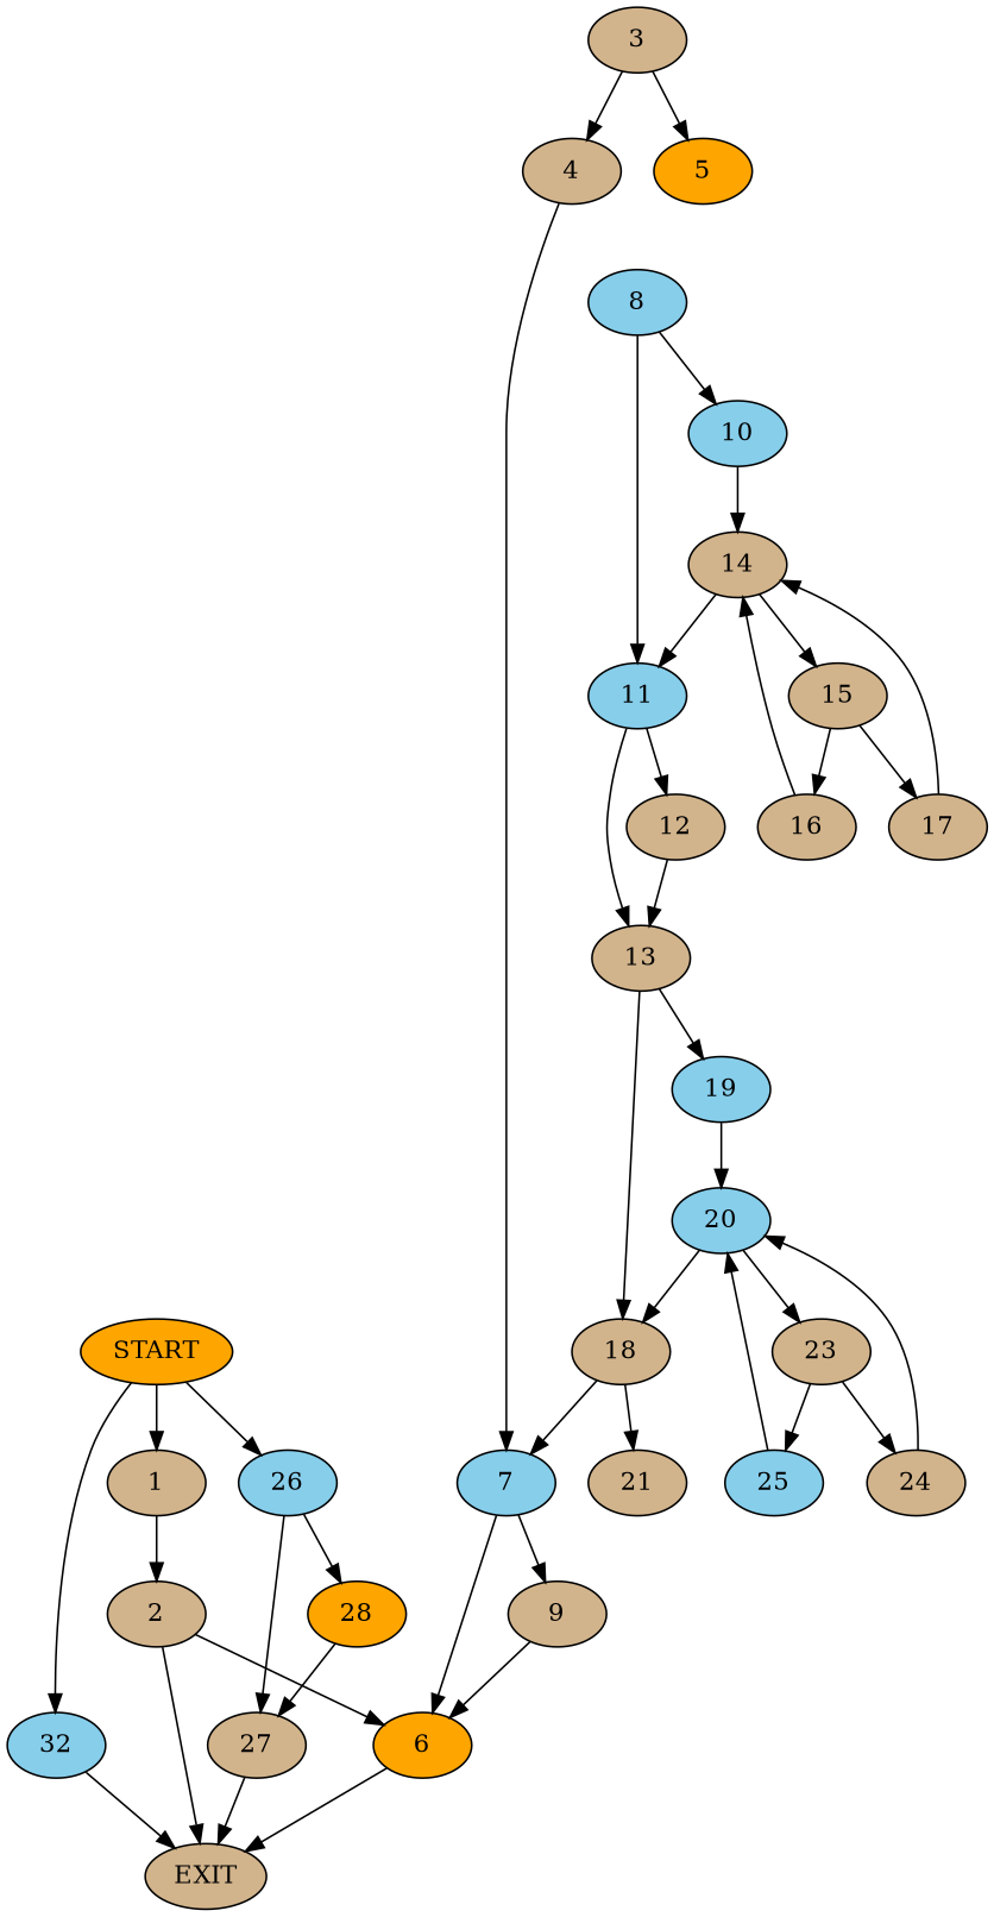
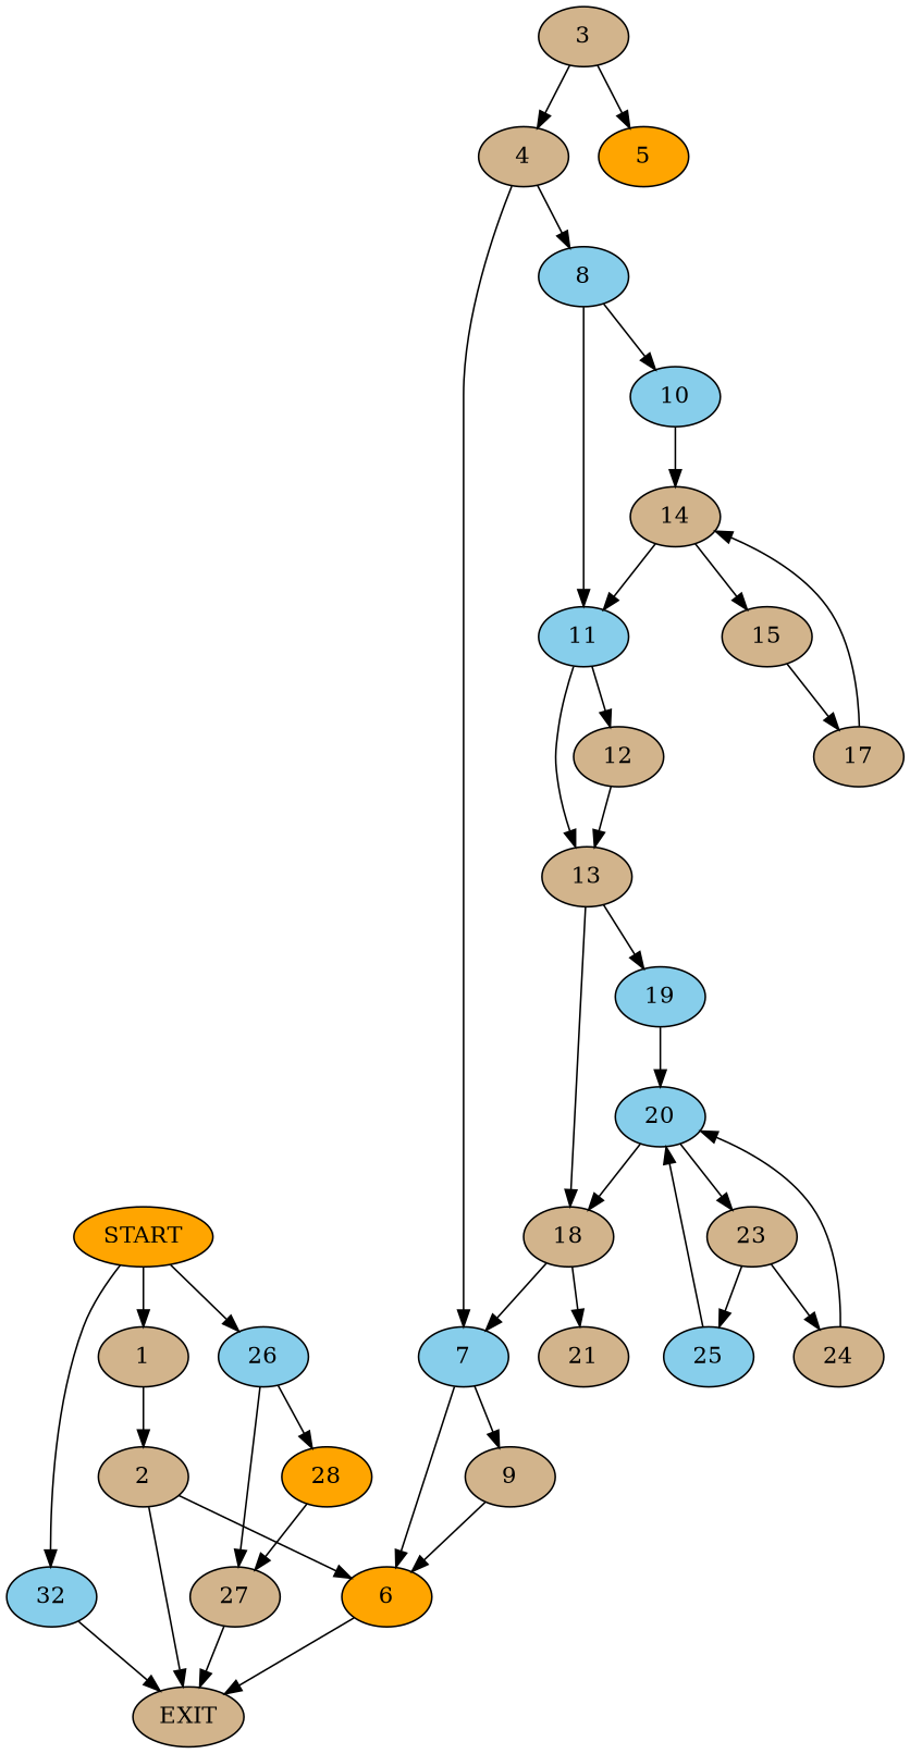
  digraph {
    node [fillcolor=tan style=filled]
    n1 [fillcolor=orange label=START]
    1
    n3 [fillcolor=skyblue label=32]
    26 [fillcolor=skyblue]
    2
    n6 [label=EXIT]
    27
    28 [fillcolor=orange]
    6 [fillcolor=orange]
    3
    4
    5 [fillcolor=orange]
    7 [fillcolor=skyblue]
    8 [fillcolor=skyblue]
    9
    10 [fillcolor=skyblue]
    11 [fillcolor=skyblue]
    14
    12
    13
    15
    18
    19 [fillcolor=skyblue]
    21
    20 [fillcolor=skyblue]
-   16
    17
    23
    24
    25 [fillcolor=skyblue]
    n1 -> 1
    n1 -> n3
    n1 -> 26
    1 -> 2
    n3 -> n6
    26 -> 27
    26 -> 28
    2 -> n6
    2 -> 6
    27 -> n6
    28 -> 27
    6 -> n6
    3 -> 4
    3 -> 5
    4 -> 7
+   4 -> 8
    7 -> 6
    7 -> 9
    8 -> 10
    8 -> 11
    9 -> 6
    10 -> 14
    11 -> 12
    11 -> 13
    14 -> 11
    14 -> 15
    12 -> 13
    13 -> 18
    13 -> 19
-   15 -> 16
    15 -> 17
    18 -> 7
    18 -> 21
    19 -> 20
    20 -> 18
    20 -> 23
-   16 -> 14
    17 -> 14
    23 -> 24
    23 -> 25
    24 -> 20
    25 -> 20
  }
